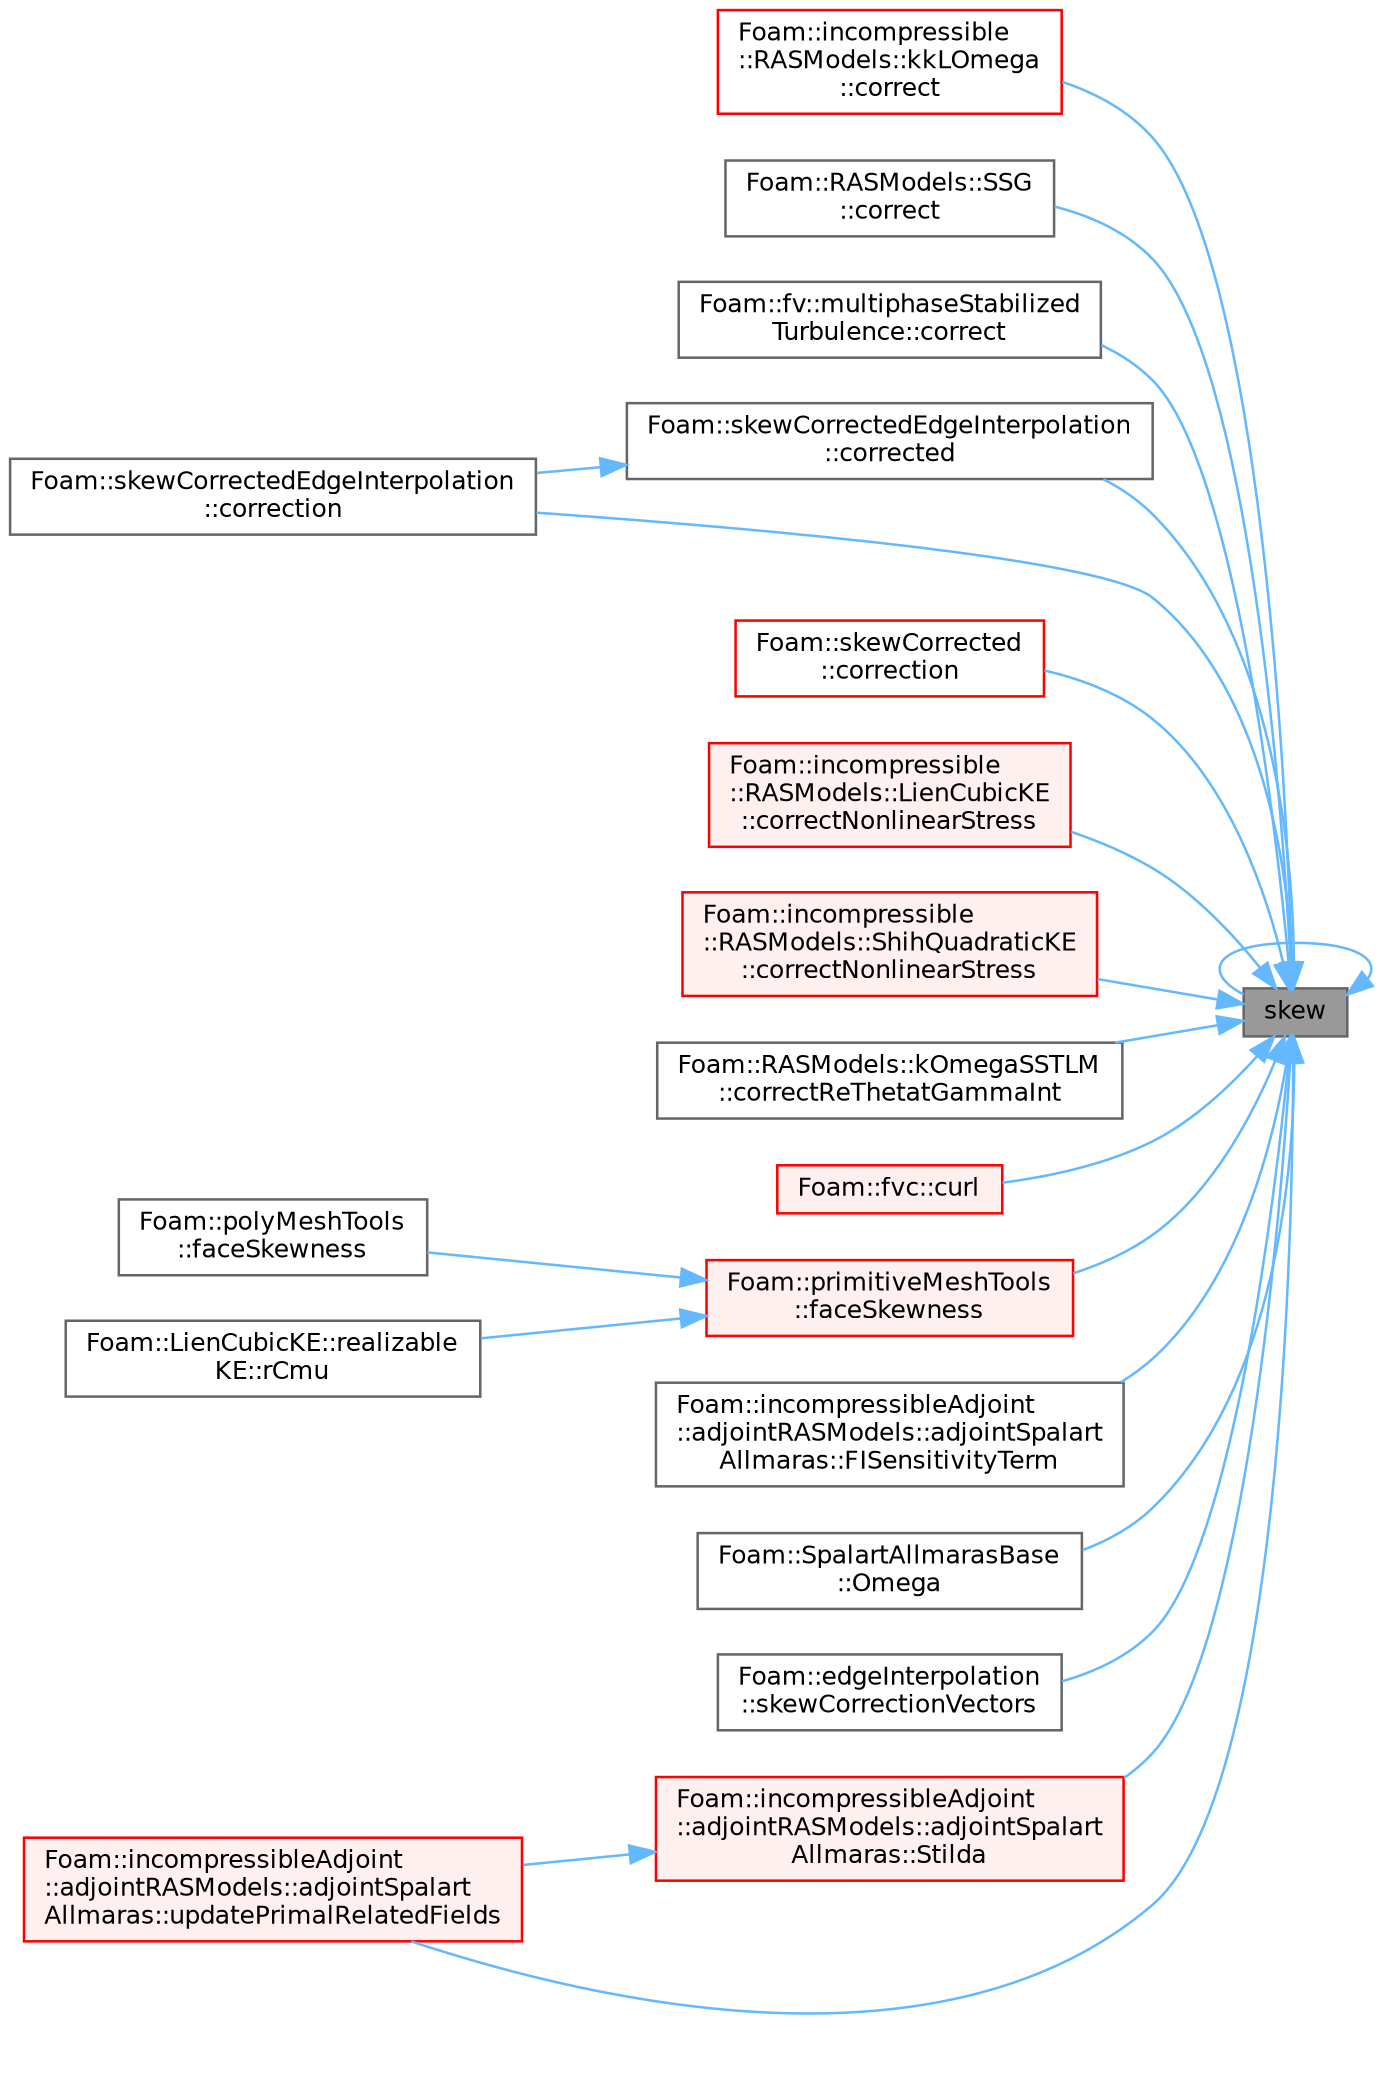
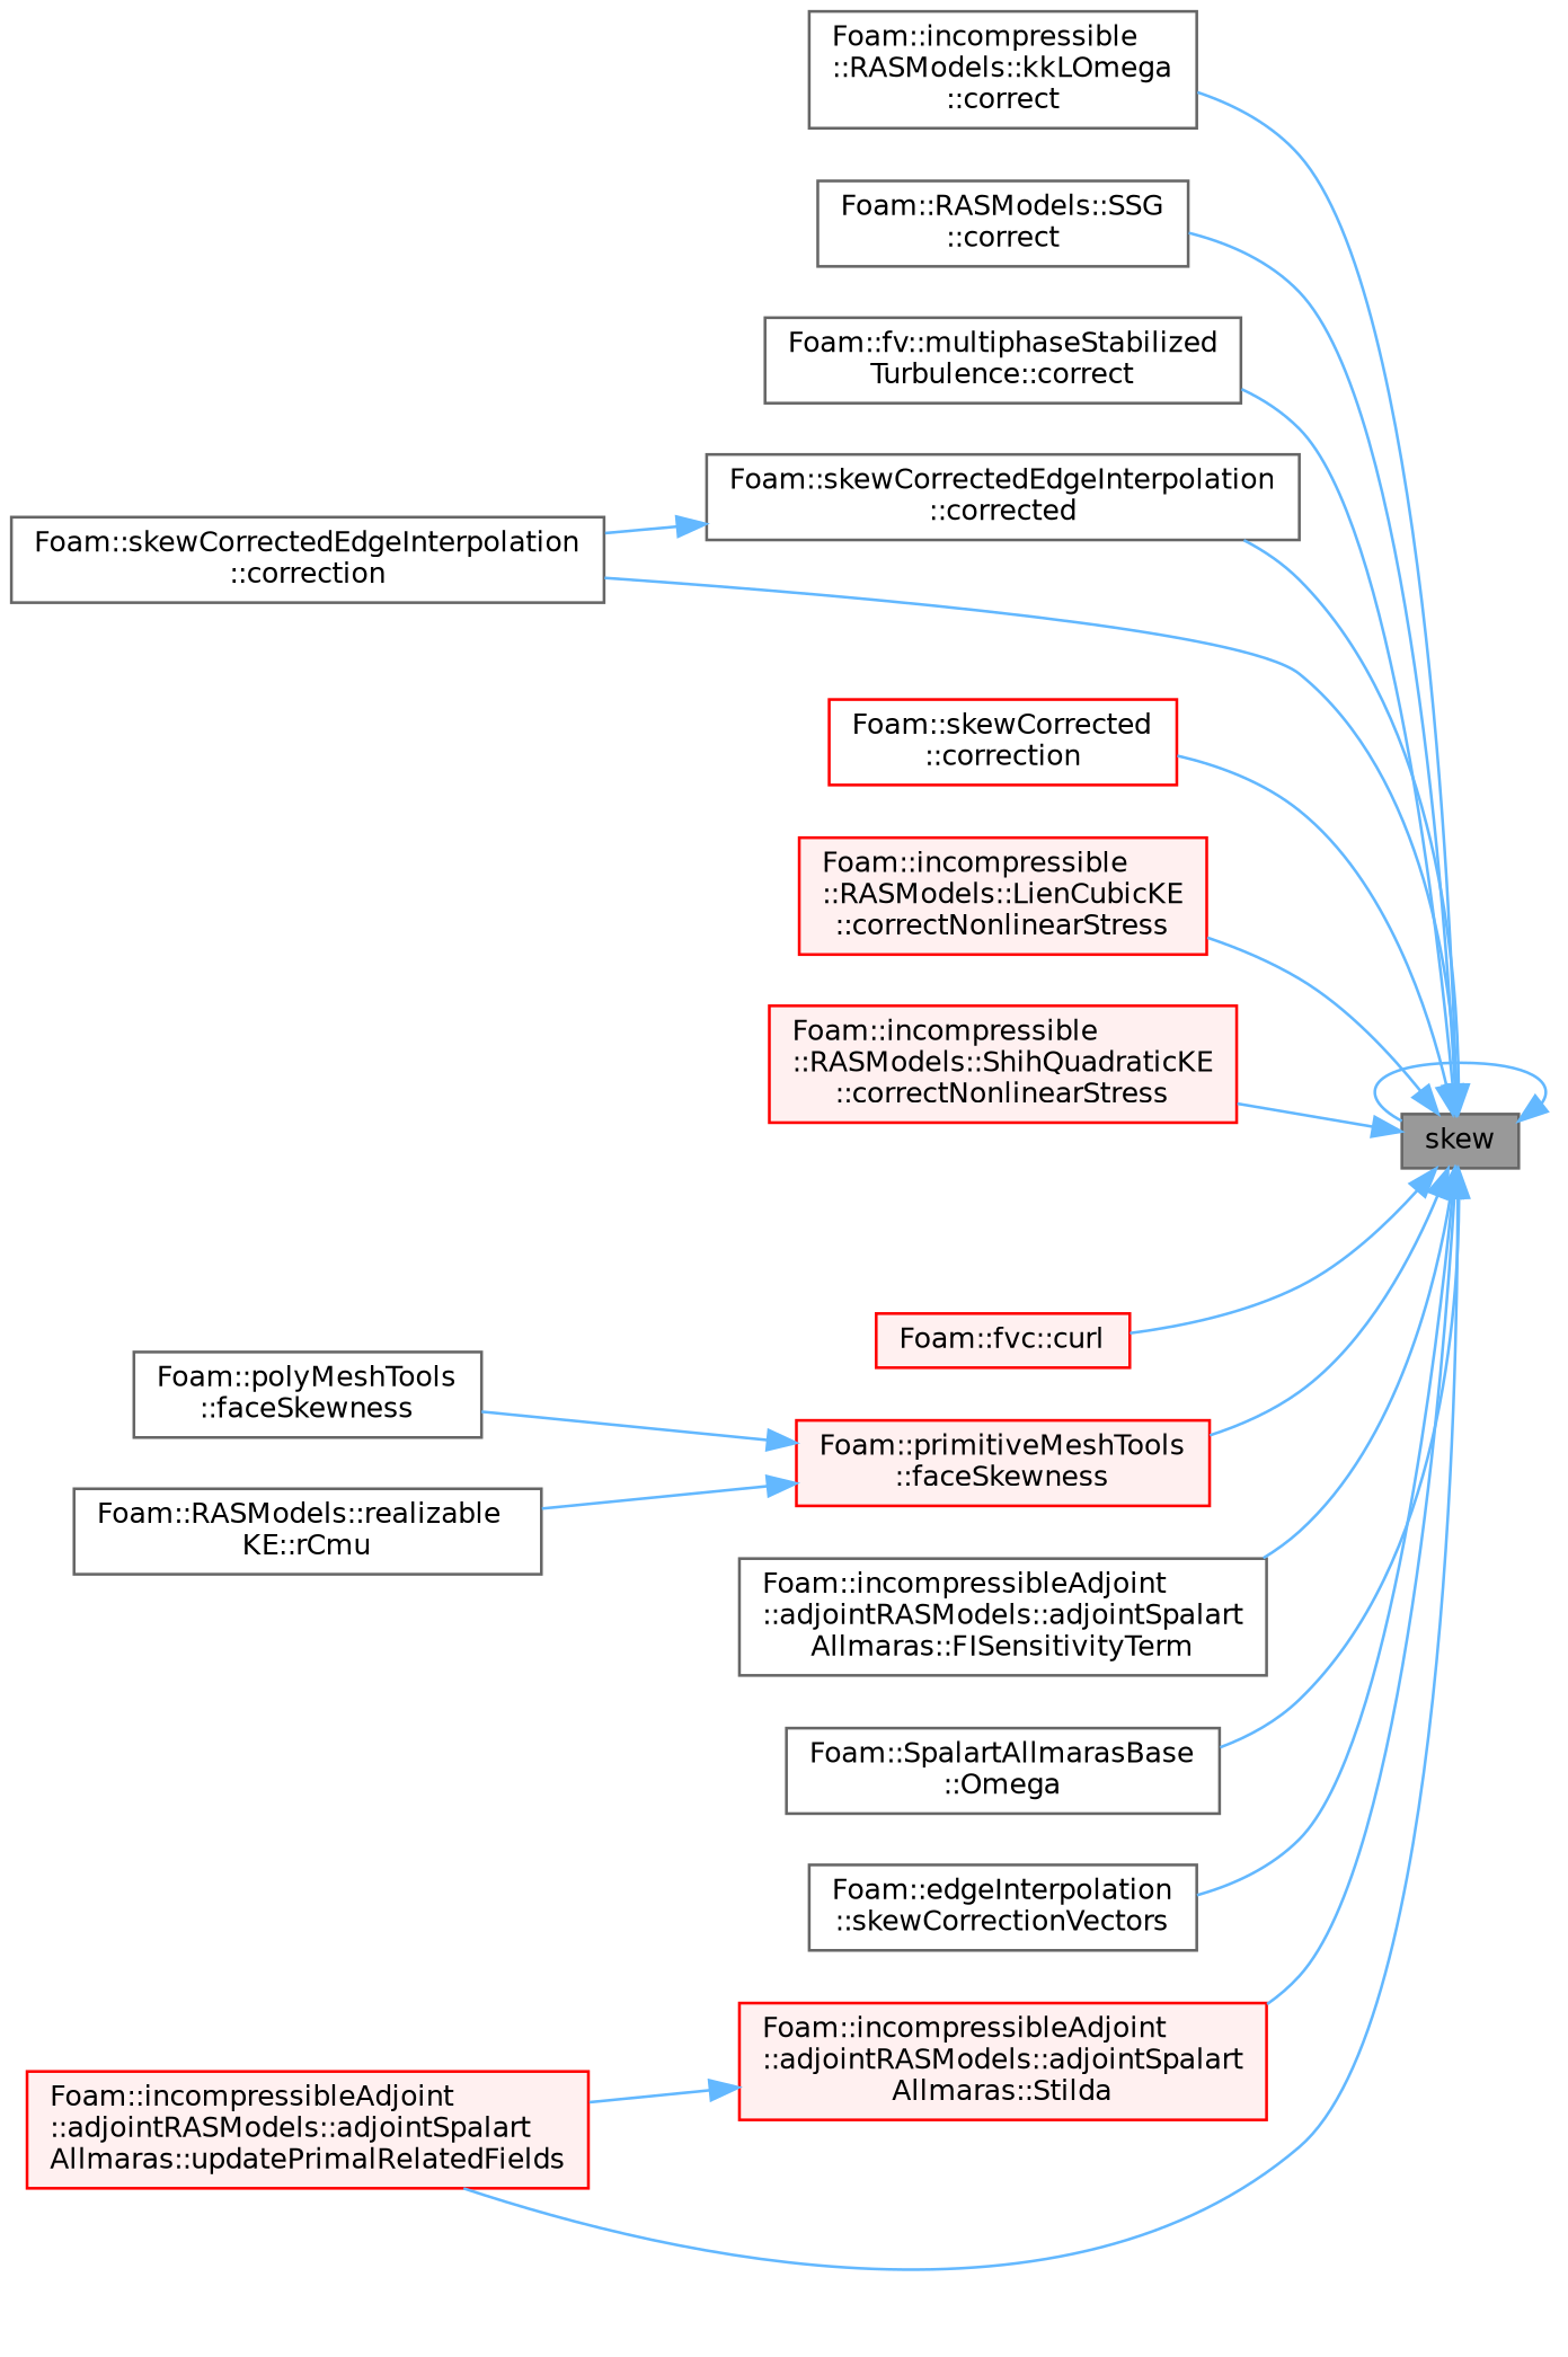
  digraph {
    rankdir=RL
    node [color=grey40 fillcolor=white fontname=Helvetica fontsize=10 shape=box style=filled]
    edge [color=steelblue1 dir=back fontname=Helvetica fontsize=10 labelfontname=Helvetica labelfontsize=10 style=solid]
    n1 [color=gray40 fillcolor=grey60 fontcolor=black height=0.2 label=skew width=0.4]
-   n2 [color=red height=0.2 label="Foam::incompressible\l::RASModels::kkLOmega\l::correct" width=0.4]
+   n2 [height=0.2 label="Foam::incompressible\l::RASModels::kkLOmega\l::correct" width=0.4]
    n3 [height=0.2 label="Foam::RASModels::SSG\l::correct" width=0.4]
    n4 [height=0.2 label="Foam::fv::multiphaseStabilized\lTurbulence::correct" width=0.4]
    n5 [height=0.2 label="Foam::skewCorrectedEdgeInterpolation\l::corrected" width=0.4]
    n6 [height=0.2 label="Foam::skewCorrectedEdgeInterpolation\l::correction" width=0.4]
    n7 [color=red height=0.2 label="Foam::skewCorrected\l::correction" width=0.4]
    n8 [color=red fillcolor="#FFF0F0" height=0.2 label="Foam::incompressible\l::RASModels::LienCubicKE\l::correctNonlinearStress" width=0.4]
    n9 [color=red fillcolor="#FFF0F0" height=0.2 label="Foam::incompressible\l::RASModels::ShihQuadraticKE\l::correctNonlinearStress" width=0.4]
-   n10 [height=0.2 label="Foam::RASModels::kOmegaSSTLM\l::correctReThetatGammaInt" width=0.4]
    n11 [color=red fillcolor="#FFF0F0" height=0.2 label="Foam::fvc::curl" width=0.4]
    n12 [color=red fillcolor="#FFF0F0" height=0.2 label="Foam::primitiveMeshTools\l::faceSkewness" width=0.4]
    n13 [height=0.2 label="Foam::incompressibleAdjoint\l::adjointRASModels::adjointSpalart\lAllmaras::FISensitivityTerm" width=0.4]
    n14 [height=0.2 label="Foam::SpalartAllmarasBase\l::Omega" width=0.4]
    n15 [height=0.2 label="Foam::edgeInterpolation\l::skewCorrectionVectors" width=0.4]
    n16 [color=red fillcolor="#FFF0F0" height=0.2 label="Foam::incompressibleAdjoint\l::adjointRASModels::adjointSpalart\lAllmaras::Stilda" width=0.4]
    n17 [color=red fillcolor="#FFF0F0" height=0.2 label="Foam::incompressibleAdjoint\l::adjointRASModels::adjointSpalart\lAllmaras::updatePrimalRelatedFields" width=0.4]
    n18 [height=0.2 label="Foam::polyMeshTools\l::faceSkewness" width=0.4]
-   n19 [height=0.2 label="Foam::LienCubicKE::realizable\lKE::rCmu" width=0.4]
+   n19 [height=0.2 label="Foam::RASModels::realizable\lKE::rCmu" width=0.4]
    n1 -> n1
    n1 -> n2
    n1 -> n3
    n1 -> n4
    n1 -> n5
    n1 -> n6
    n1 -> n7
    n1 -> n8
    n1 -> n9
-   n1 -> n10
    n1 -> n11
    n1 -> n12
    n1 -> n13
    n1 -> n14
    n1 -> n15
    n1 -> n16
    n1 -> n17
    n5 -> n6
    n12 -> n18
    n12 -> n19
    n16 -> n17
  }
